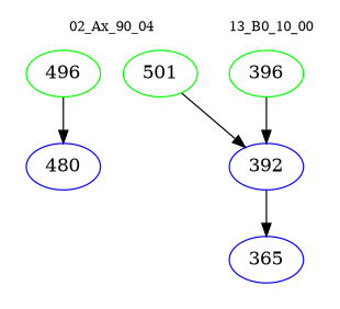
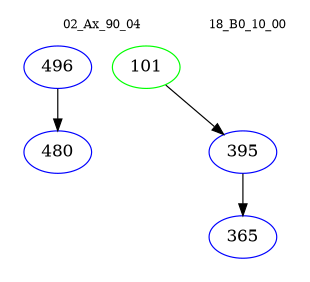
  digraph {
    node [color=blue]
    edge [color=black]
-   n1 [color=green label=501]
-   n2 [color=green label=496]
+   n1 [color=green label=101]
+   n2 [label=496]
    n3 [label=480]
-   n4 [color=green label=396]
-   n5 [label=392]
+   n5 [label=395]
    n6 [label=365]
    subgraph cluster_1 {
      color=white
      fontsize=10
      label="02_Ax_90_04"
      n1
      n2
      n3
    }
    subgraph cluster_2 {
      color=white
      fontsize=10
-     label="13_B0_10_00"
-     n4
+     label="18_B0_10_00"
      n5
      n6
    }
    n1 -> n5
    n2 -> n3
-   n4 -> n5
    n5 -> n6
  }
